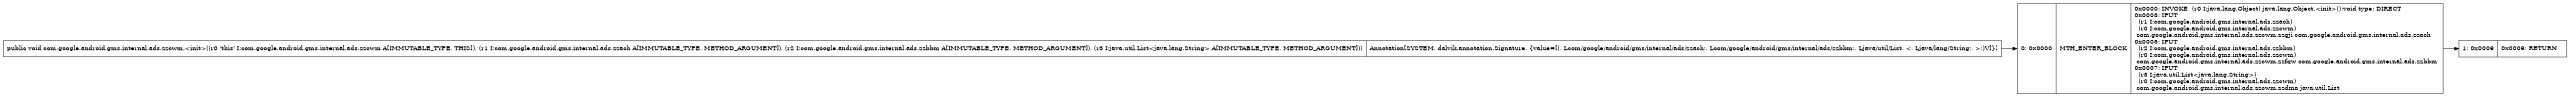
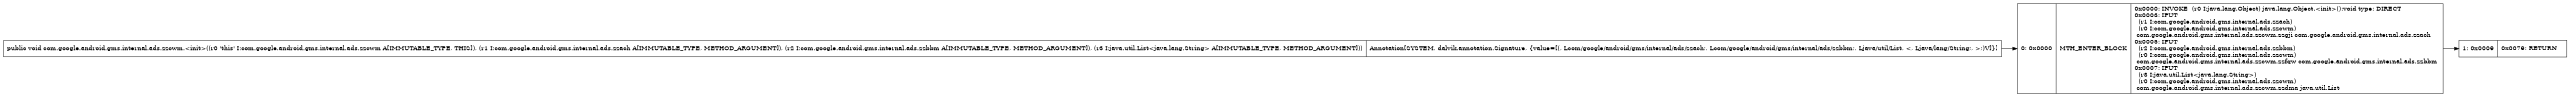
  digraph {
    rankdir=LR
    node [shape=record]
    n1 [label="{0\:\ 0x0000|MTH_ENTER_BLOCK\l|0x0000: INVOKE  (r0 I:java.lang.Object) java.lang.Object.\<init\>():void type: DIRECT \l0x0003: IPUT  \l  (r1 I:com.google.android.gms.internal.ads.zzach)\l  (r0 I:com.google.android.gms.internal.ads.zzcwm)\l com.google.android.gms.internal.ads.zzcwm.zzgji com.google.android.gms.internal.ads.zzach \l0x0005: IPUT  \l  (r2 I:com.google.android.gms.internal.ads.zzbbm)\l  (r0 I:com.google.android.gms.internal.ads.zzcwm)\l com.google.android.gms.internal.ads.zzcwm.zzfqw com.google.android.gms.internal.ads.zzbbm \l0x0007: IPUT  \l  (r3 I:java.util.List\<java.lang.String\>)\l  (r0 I:com.google.android.gms.internal.ads.zzcwm)\l com.google.android.gms.internal.ads.zzcwm.zzdma java.util.List \l}"]
-   n2 [label="{1\:\ 0x0009|0x0009: RETURN   \l}"]
+   n2 [label="{1\:\ 0x0009|0x0079: RETURN   \l}"]
    n3 [label="{public void com.google.android.gms.internal.ads.zzcwm.\<init\>((r0 'this' I:com.google.android.gms.internal.ads.zzcwm A[IMMUTABLE_TYPE, THIS]), (r1 I:com.google.android.gms.internal.ads.zzach A[IMMUTABLE_TYPE, METHOD_ARGUMENT]), (r2 I:com.google.android.gms.internal.ads.zzbbm A[IMMUTABLE_TYPE, METHOD_ARGUMENT]), (r3 I:java.util.List\<java.lang.String\> A[IMMUTABLE_TYPE, METHOD_ARGUMENT]))  | Annotation[SYSTEM, dalvik.annotation.Signature, \{value=[(, Lcom\/google\/android\/gms\/internal\/ads\/zzach;, Lcom\/google\/android\/gms\/internal\/ads\/zzbbm;, Ljava\/util\/List, \<, Ljava\/lang\/String;, \>;)V]\}]\l}"]
    n1 -> n2
    n3 -> n1
  }
